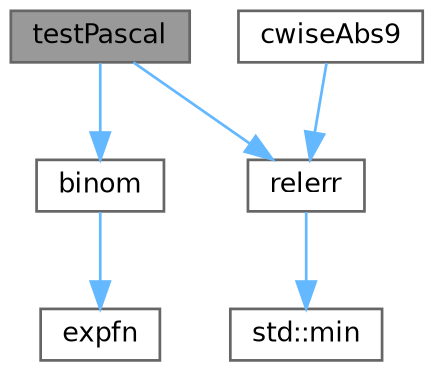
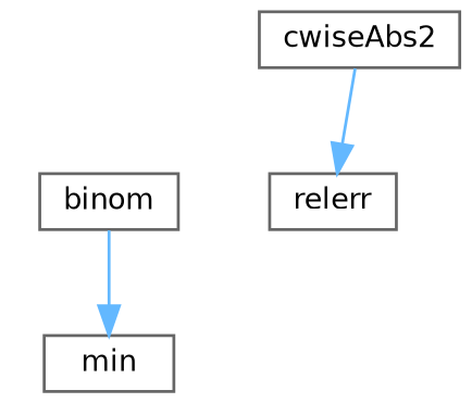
  digraph {
    rankdir=TB
    node [color=grey40 fillcolor=white fontname=Helvetica fontsize=10 shape=box style=filled]
    edge [color=steelblue1 fontname=Helvetica fontsize=10 labelfontname=Helvetica labelfontsize=10 style=solid]
-   n1 [color=gray40 fillcolor=grey60 fontcolor=black height=0.2 label=testPascal width=0.4]
    n2 [height=0.2 label=binom width=0.4]
    n3 [height=0.2 label=relerr width=0.4]
-   n4 [height=0.2 label=expfn width=0.4]
-   n5 [height=0.2 label="std::min" width=0.4]
-   n6 [height=0.2 label=cwiseAbs9 width=0.4]
-   n1 -> n2
-   n1 -> n3
+   n4 [height=0.2 label=min width=0.4]
+   n6 [height=0.2 label=cwiseAbs2 width=0.4]
    n2 -> n4
-   n3 -> n5
    n6 -> n3
  }
